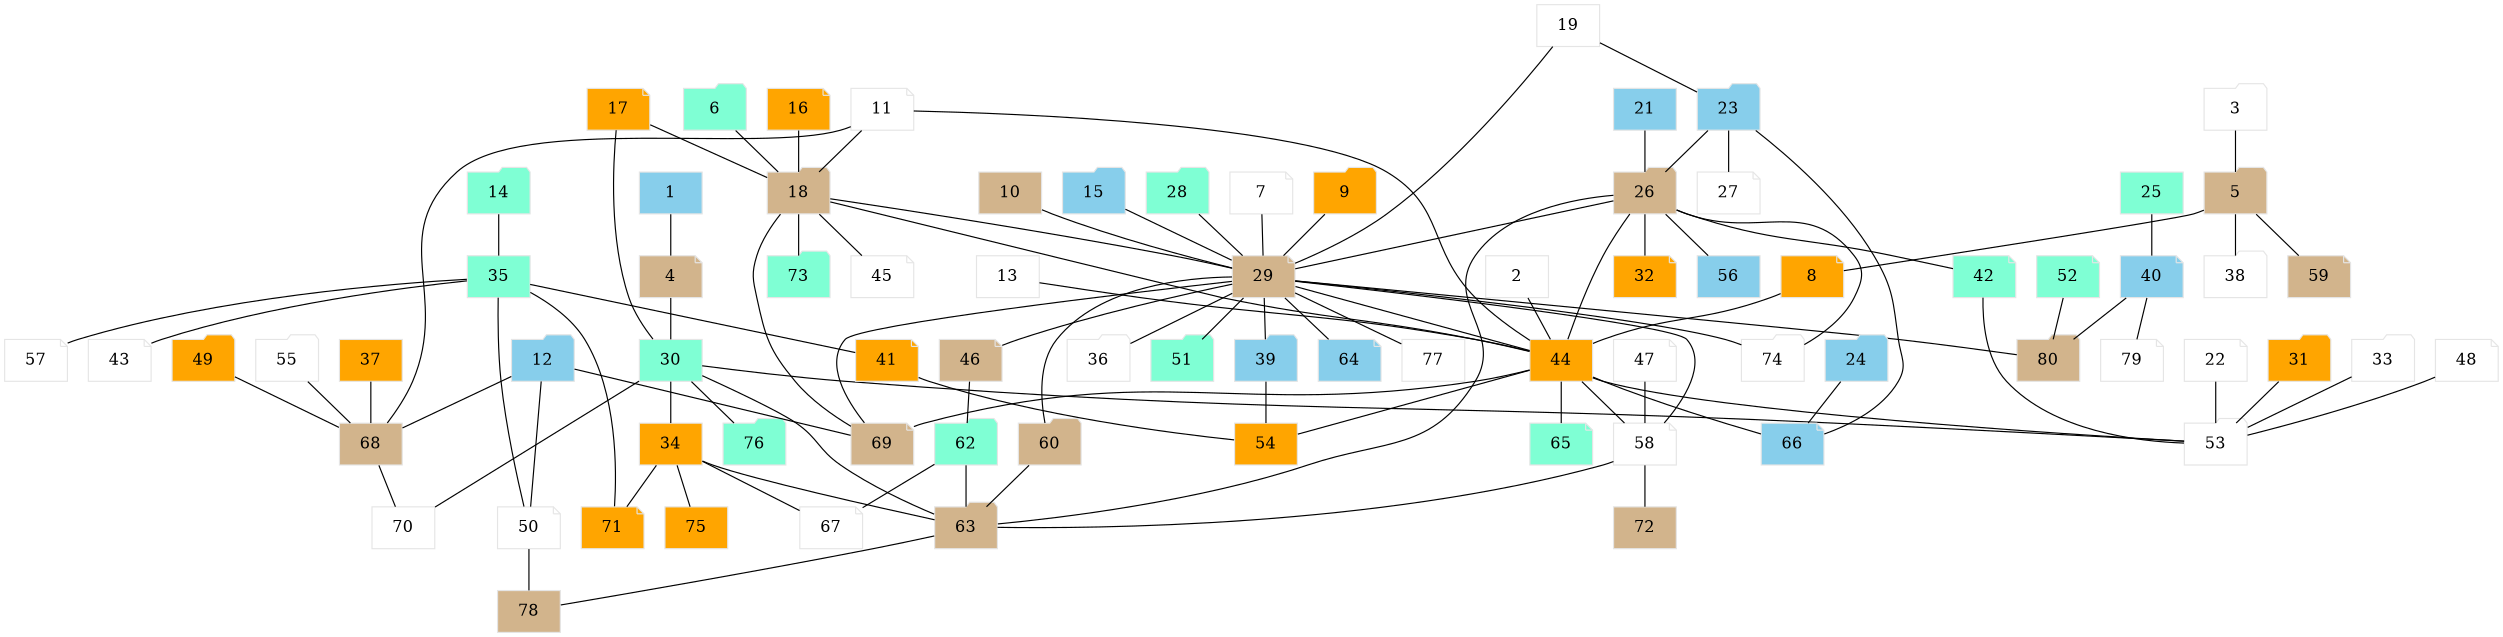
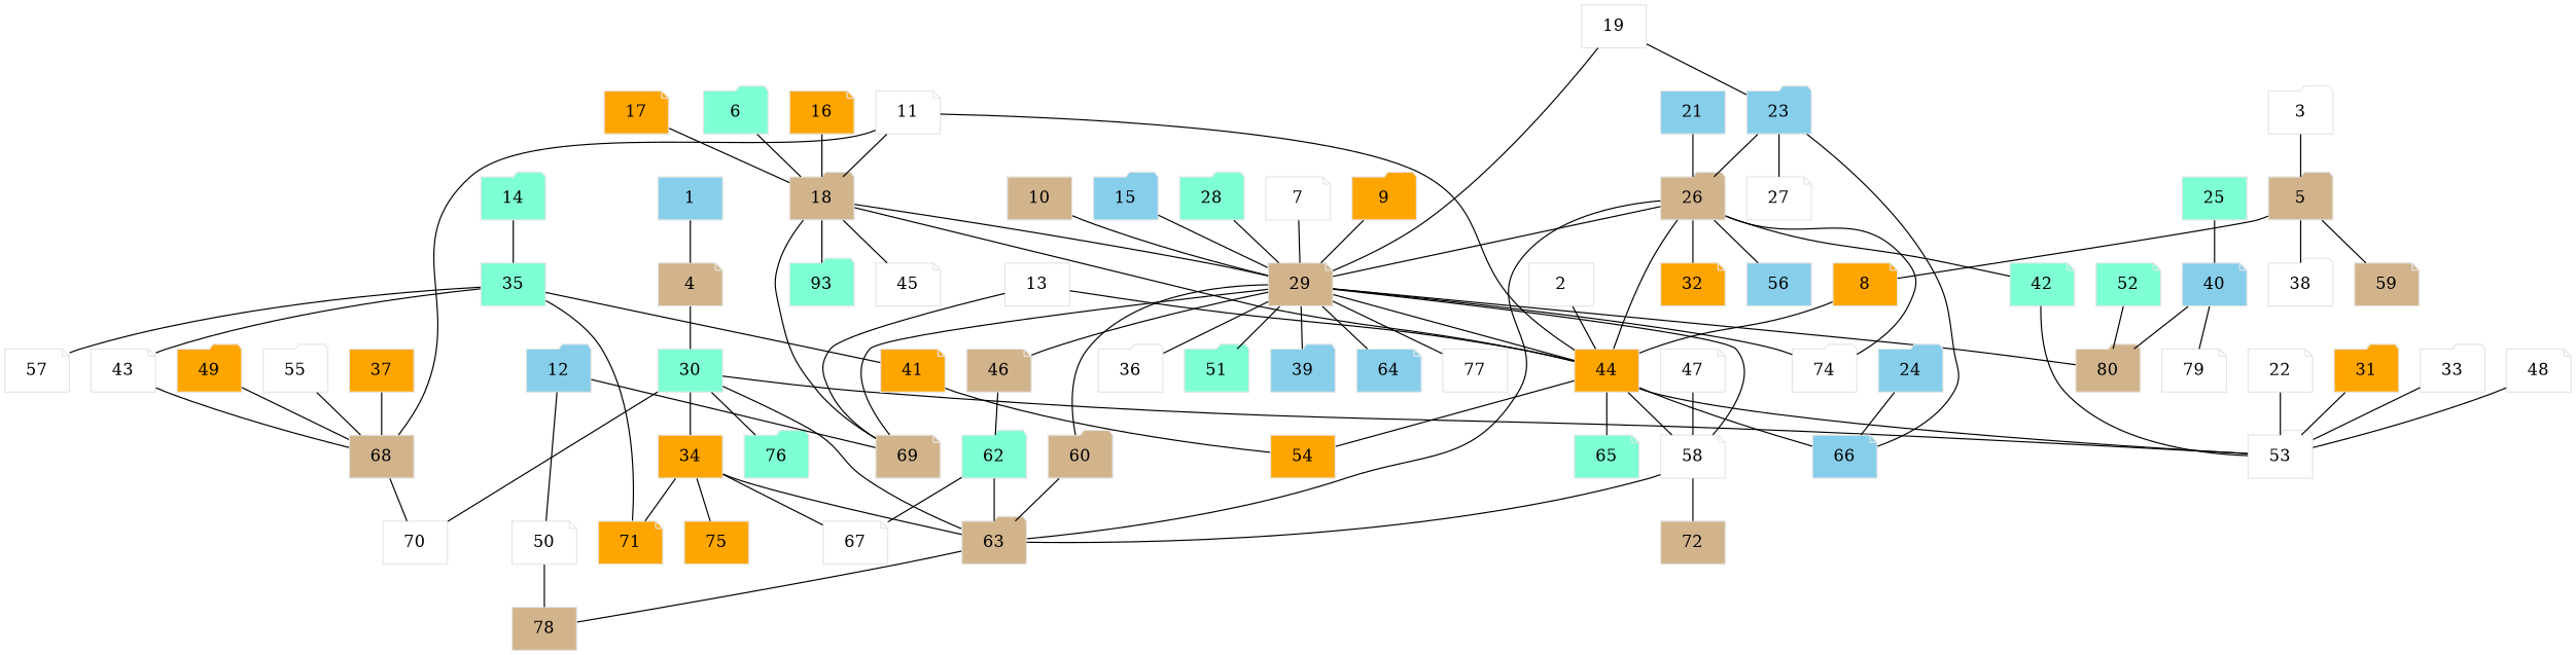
  graph {
    node [color=gray90 fillcolor=white shape=note style=filled]
    edge [weight=1.0]
    1 [fillcolor=skyblue shape=box]
    4 [fillcolor=tan]
    30 [fillcolor=aquamarine shape=box]
    2 [shape=box]
    44 [fillcolor=orange shape=box]
    69 [fillcolor=tan]
    53 [shape=folder]
    66 [fillcolor=skyblue]
    58
    54 [fillcolor=orange shape=box]
    65 [fillcolor=aquamarine]
    3 [shape=folder]
    5 [fillcolor=tan shape=folder]
    38 [shape=folder]
    59 [fillcolor=tan]
    8 [fillcolor=orange]
    63 [fillcolor=tan shape=folder]
    34 [fillcolor=orange shape=box]
    70 [shape=box]
    76 [fillcolor=aquamarine shape=folder]
    6 [fillcolor=aquamarine shape=folder]
    18 [fillcolor=tan shape=folder]
    29 [fillcolor=tan]
    45
-   73 [fillcolor=aquamarine shape=folder]
+   73 [fillcolor=aquamarine shape=folder label=93]
    7
    74 [shape=folder]
    36 [shape=folder]
    39 [fillcolor=skyblue shape=folder]
    46 [fillcolor=tan]
    51 [fillcolor=aquamarine shape=folder]
    64 [fillcolor=skyblue]
    77 [shape=box]
    80 [fillcolor=tan shape=folder]
    60 [fillcolor=tan shape=folder]
    9 [fillcolor=orange shape=folder]
    10 [fillcolor=tan shape=box]
    40 [fillcolor=skyblue]
    79
    11
    68 [fillcolor=tan shape=box]
    12 [fillcolor=skyblue shape=folder]
    50
    78 [fillcolor=tan shape=box]
    13 [shape=box]
    14 [fillcolor=aquamarine shape=folder]
    35 [fillcolor=aquamarine shape=box]
    41 [fillcolor=orange]
    71 [fillcolor=orange]
    43
    57
    15 [fillcolor=skyblue shape=folder]
    16 [fillcolor=orange]
    17 [fillcolor=orange]
    19 [shape=box]
    23 [fillcolor=skyblue shape=folder]
    26 [fillcolor=tan shape=folder]
    27
    21 [fillcolor=skyblue shape=box]
    32 [fillcolor=orange]
    42 [fillcolor=aquamarine]
    56 [fillcolor=skyblue shape=box]
    22
    24 [fillcolor=skyblue shape=folder]
    25 [fillcolor=aquamarine shape=box]
    28 [fillcolor=aquamarine shape=folder]
    62 [fillcolor=aquamarine shape=folder]
    72 [fillcolor=tan shape=box]
    67
    75 [fillcolor=orange shape=box]
    31 [fillcolor=orange shape=folder]
    33 [shape=folder]
    37 [fillcolor=orange shape=box]
    47
    48
    49 [fillcolor=orange shape=folder]
    52 [fillcolor=aquamarine]
    55 [shape=folder]
    1 -- 4
    4 -- 30
    30 -- 53
    30 -- 63
    30 -- 34
    30 -- 70
    30 -- 76
    2 -- 44
-   44 -- 69
+   13 -- 69
    44 -- 53
    44 -- 66 [weight=2.0]
    44 -- 58
    44 -- 54
    44 -- 65
    58 -- 63
    58 -- 72
    3 -- 5
    5 -- 38
    5 -- 59
    5 -- 8
    8 -- 44
    63 -- 78
    34 -- 63
    34 -- 71
    34 -- 67
    34 -- 75
    6 -- 18
    18 -- 44
    18 -- 69 [weight=2.0]
    18 -- 29
    18 -- 45
    18 -- 73
    29 -- 44
    29 -- 69
    29 -- 58
    29 -- 74
    29 -- 36
    29 -- 39
    29 -- 46
    29 -- 51
    29 -- 64
    29 -- 77
    29 -- 80
    29 -- 60
    7 -- 29
-   39 -- 54
    46 -- 62
    60 -- 63
    9 -- 29
    10 -- 29
    40 -- 80
    40 -- 79
    11 -- 44
    11 -- 18
    11 -- 68
    68 -- 70
    12 -- 69
-   12 -- 68
+   43 -- 68
    12 -- 50
    50 -- 78 [weight=2.0]
    13 -- 44
    14 -- 35
-   35 -- 50
    35 -- 41
    35 -- 71
    35 -- 43
    35 -- 57
    41 -- 54
    15 -- 29
    16 -- 18
-   17 -- 30
    17 -- 18
    19 -- 29
    19 -- 23
    23 -- 66
    23 -- 26
    23 -- 27
    26 -- 44
    26 -- 63
    26 -- 29
    26 -- 74
    26 -- 32
    26 -- 42
    26 -- 56
    21 -- 26
    42 -- 53
    22 -- 53
    24 -- 66
    25 -- 40
    28 -- 29
    62 -- 63
    62 -- 67
    31 -- 53
    33 -- 53
    37 -- 68
    47 -- 58
    48 -- 53
    49 -- 68
    52 -- 80
    55 -- 68
  }
